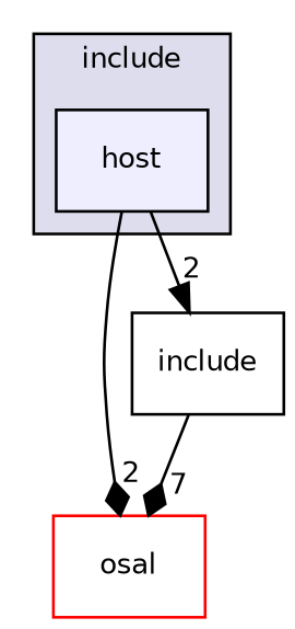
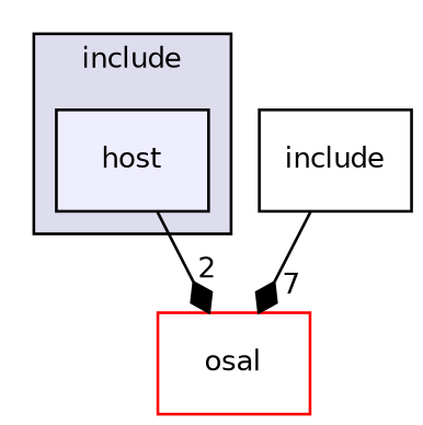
  digraph {
    compound=true
    node [fontname=Helvetica fontsize=10 shape=box style=filled]
    edge [arrowhead=diamond headlabel=2 labeldistance=1.5 labelfontname=Helvetica labelfontsize=10]
    n1 [fillcolor="#eeeeff" label=host pencolor=black]
    n2 [color=red fillcolor=white label=osal]
    n3 [label=include style=""]
    subgraph cluster_1 {
      bgcolor="#ddddee"
      fontname=Helvetica
      fontsize=10
      label=include
      pencolor=black
      n1
    }
    n1 -> n2
-   n1 -> n3 [arrowhead=normal]
    n3 -> n2 [headlabel=7]
  }
